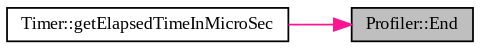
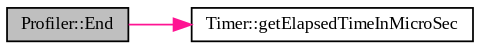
  digraph {
    rankdir=LR
    fontname="Liberation Serif"
    node [color=black fontname="Liberation Serif" fontsize=10 shape=record style=filled]
    n1 [fillcolor=grey75 fontcolor=black height=0.2 label="Profiler::End" width=0.4]
    n2 [fillcolor=white height=0.2 label="Timer::getElapsedTimeInMicroSec" width=0.4]
-   n2 -> n1 [color=deeppink fontname="Liberation Serif" fontsize=10 labelfontname=Helvetica labelfontsize=10 style=solid]
+   n1 -> n2 [color=deeppink fontname="Liberation Serif" fontsize=10 labelfontname=Helvetica labelfontsize=10 style=solid]
  }
